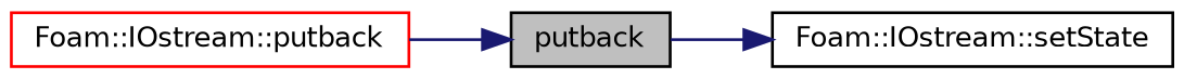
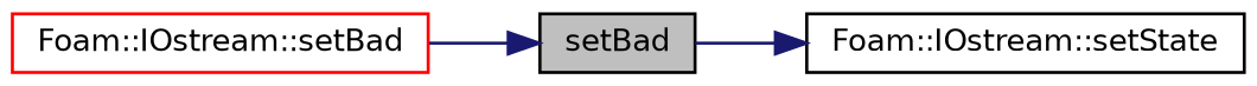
  digraph {
    rankdir=LR
    node [color=black fontname=Helvetica fontsize=10 shape=record]
    edge [color=midnightblue fontname=Helvetica fontsize=10 labelfontname=Helvetica labelfontsize=10 style=solid]
-   n1 [fillcolor=grey75 fontcolor=black height=0.2 label=putback style=filled width=0.4]
+   n1 [fillcolor=grey75 fontcolor=black height=0.2 label=setBad style=filled width=0.4]
    n2 [height=0.2 label="Foam::IOstream::setState" width=0.4]
-   n3 [color=red height=0.2 label="Foam::IOstream::putback" width=0.4]
+   n3 [color=red height=0.2 label="Foam::IOstream::setBad" width=0.4]
    n1 -> n2
    n3 -> n1
  }
